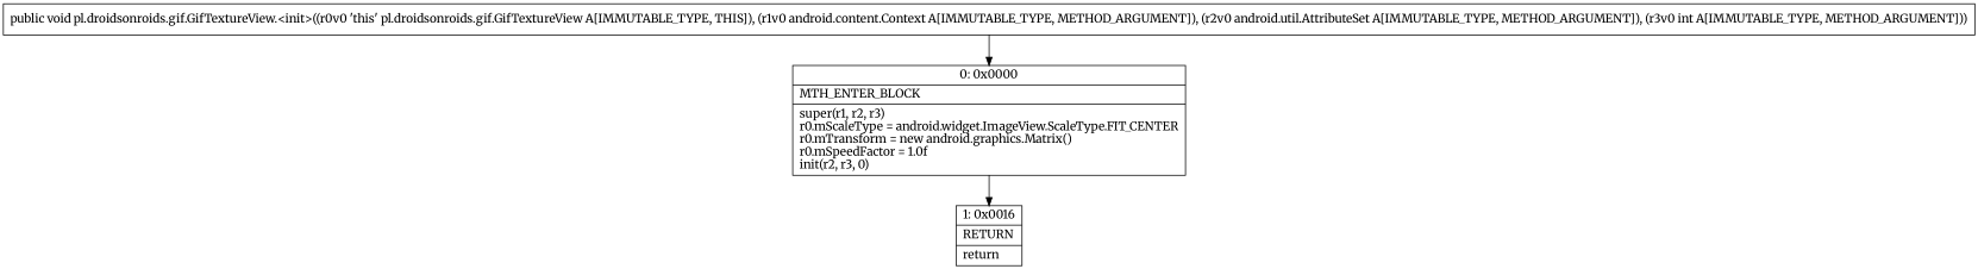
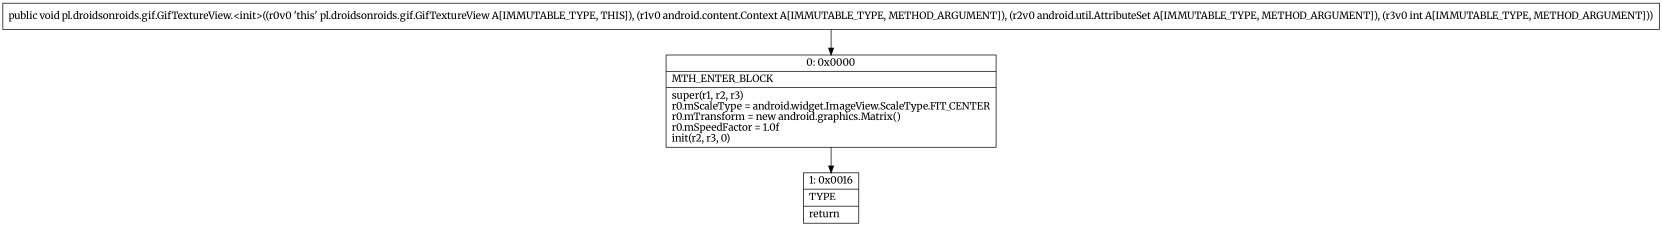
  digraph {
    fontname=Merriweather
    node [shape=record fontname=Merriweather]
    edge [fontname=Merriweather]
    n1 [label="{0\:\ 0x0000|MTH_ENTER_BLOCK\l|super(r1, r2, r3)\lr0.mScaleType = android.widget.ImageView.ScaleType.FIT_CENTER\lr0.mTransform = new android.graphics.Matrix()\lr0.mSpeedFactor = 1.0f\linit(r2, r3, 0)\l}"]
-   n2 [label="{1\:\ 0x0016|RETURN\l|return\l}"]
+   n2 [label="{1\:\ 0x0016|TYPE\l|return\l}"]
    n3 [label="{public void pl.droidsonroids.gif.GifTextureView.\<init\>((r0v0 'this' pl.droidsonroids.gif.GifTextureView A[IMMUTABLE_TYPE, THIS]), (r1v0 android.content.Context A[IMMUTABLE_TYPE, METHOD_ARGUMENT]), (r2v0 android.util.AttributeSet A[IMMUTABLE_TYPE, METHOD_ARGUMENT]), (r3v0 int A[IMMUTABLE_TYPE, METHOD_ARGUMENT])) }"]
    n1 -> n2
    n3 -> n1
  }
